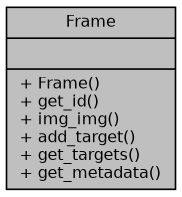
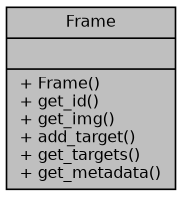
  digraph {
-   n1 [color=black fillcolor=grey75 fontcolor=black fontname=Helvetica fontsize=10 height=0.2 label="{Frame\n||+ Frame()\l+ get_id()\l+ img_img()\l+ add_target()\l+ get_targets()\l+ get_metadata()\l}" shape=record style=filled width=0.4]
+   n1 [color=black fillcolor=grey75 fontcolor=black fontname=Helvetica fontsize=10 height=0.2 label="{Frame\n||+ Frame()\l+ get_id()\l+ get_img()\l+ add_target()\l+ get_targets()\l+ get_metadata()\l}" shape=record style=filled width=0.4]
  }
